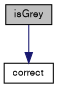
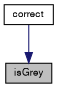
  digraph {
    rankdir=TB
    node [color=black fontname=FreeSans fontsize=10 shape=record]
    n1 [fillcolor=grey75 fontcolor=black height=0.2 label=isGrey style=filled width=0.4]
    n2 [height=0.2 label=correct width=0.4]
-   n1 -> n2 [color=midnightblue fontname=FreeSans fontsize=10 labelfontname=FreeSans labelfontsize=10 style=solid]
+   n2 -> n1 [color=midnightblue fontname=FreeSans fontsize=10 labelfontname=FreeSans labelfontsize=10 style=solid]
  }
